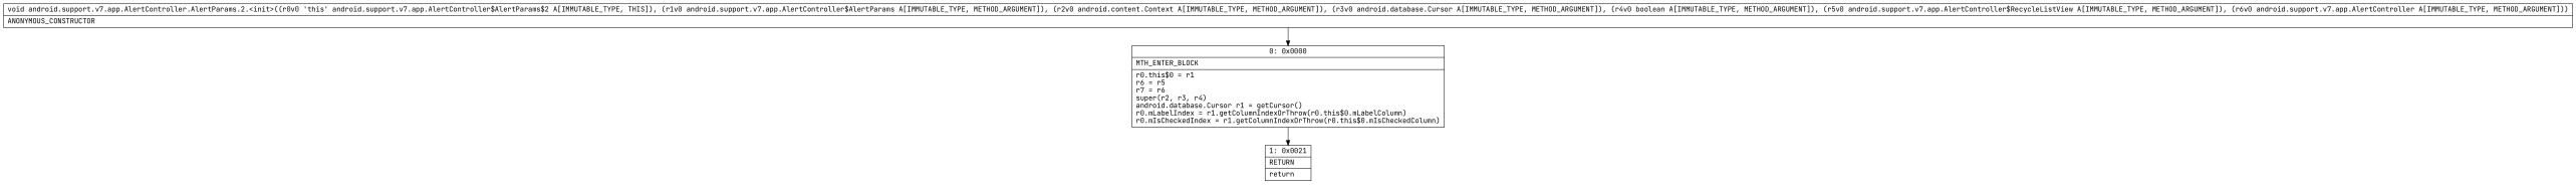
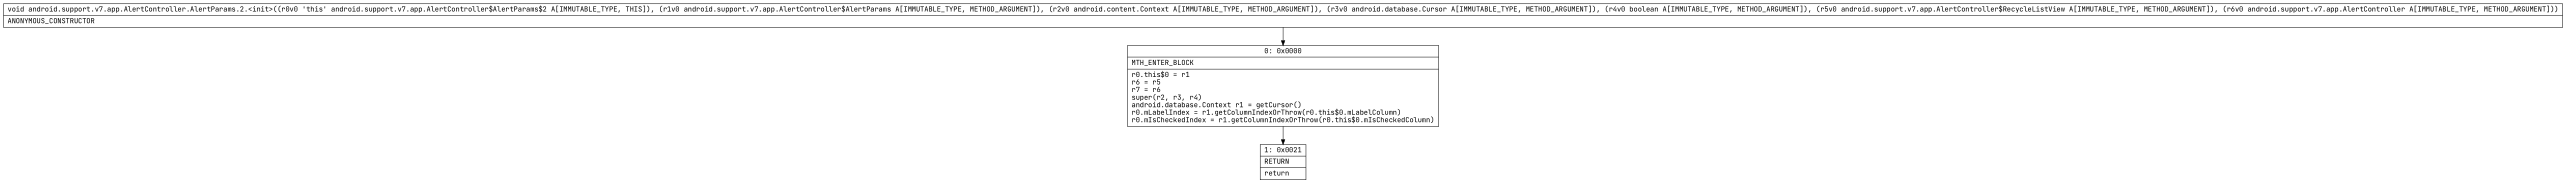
  digraph {
    fontname="JetBrains Mono"
    node [shape=record fontname="JetBrains Mono"]
    edge [fontname="JetBrains Mono"]
-   n1 [label="{0\:\ 0x0000|MTH_ENTER_BLOCK\l|r0.this$0 = r1\lr6 = r5\lr7 = r6\lsuper(r2, r3, r4)\landroid.database.Cursor r1 = getCursor()\lr0.mLabelIndex = r1.getColumnIndexOrThrow(r0.this$0.mLabelColumn)\lr0.mIsCheckedIndex = r1.getColumnIndexOrThrow(r0.this$0.mIsCheckedColumn)\l}"]
+   n1 [label="{0\:\ 0x0000|MTH_ENTER_BLOCK\l|r0.this$0 = r1\lr6 = r5\lr7 = r6\lsuper(r2, r3, r4)\landroid.database.Context r1 = getCursor()\lr0.mLabelIndex = r1.getColumnIndexOrThrow(r0.this$0.mLabelColumn)\lr0.mIsCheckedIndex = r1.getColumnIndexOrThrow(r0.this$0.mIsCheckedColumn)\l}"]
    n2 [label="{1\:\ 0x0021|RETURN\l|return\l}"]
    n3 [label="{void android.support.v7.app.AlertController.AlertParams.2.\<init\>((r0v0 'this' android.support.v7.app.AlertController$AlertParams$2 A[IMMUTABLE_TYPE, THIS]), (r1v0 android.support.v7.app.AlertController$AlertParams A[IMMUTABLE_TYPE, METHOD_ARGUMENT]), (r2v0 android.content.Context A[IMMUTABLE_TYPE, METHOD_ARGUMENT]), (r3v0 android.database.Cursor A[IMMUTABLE_TYPE, METHOD_ARGUMENT]), (r4v0 boolean A[IMMUTABLE_TYPE, METHOD_ARGUMENT]), (r5v0 android.support.v7.app.AlertController$RecycleListView A[IMMUTABLE_TYPE, METHOD_ARGUMENT]), (r6v0 android.support.v7.app.AlertController A[IMMUTABLE_TYPE, METHOD_ARGUMENT]))  | ANONYMOUS_CONSTRUCTOR\l}"]
    n1 -> n2
    n3 -> n1
  }
